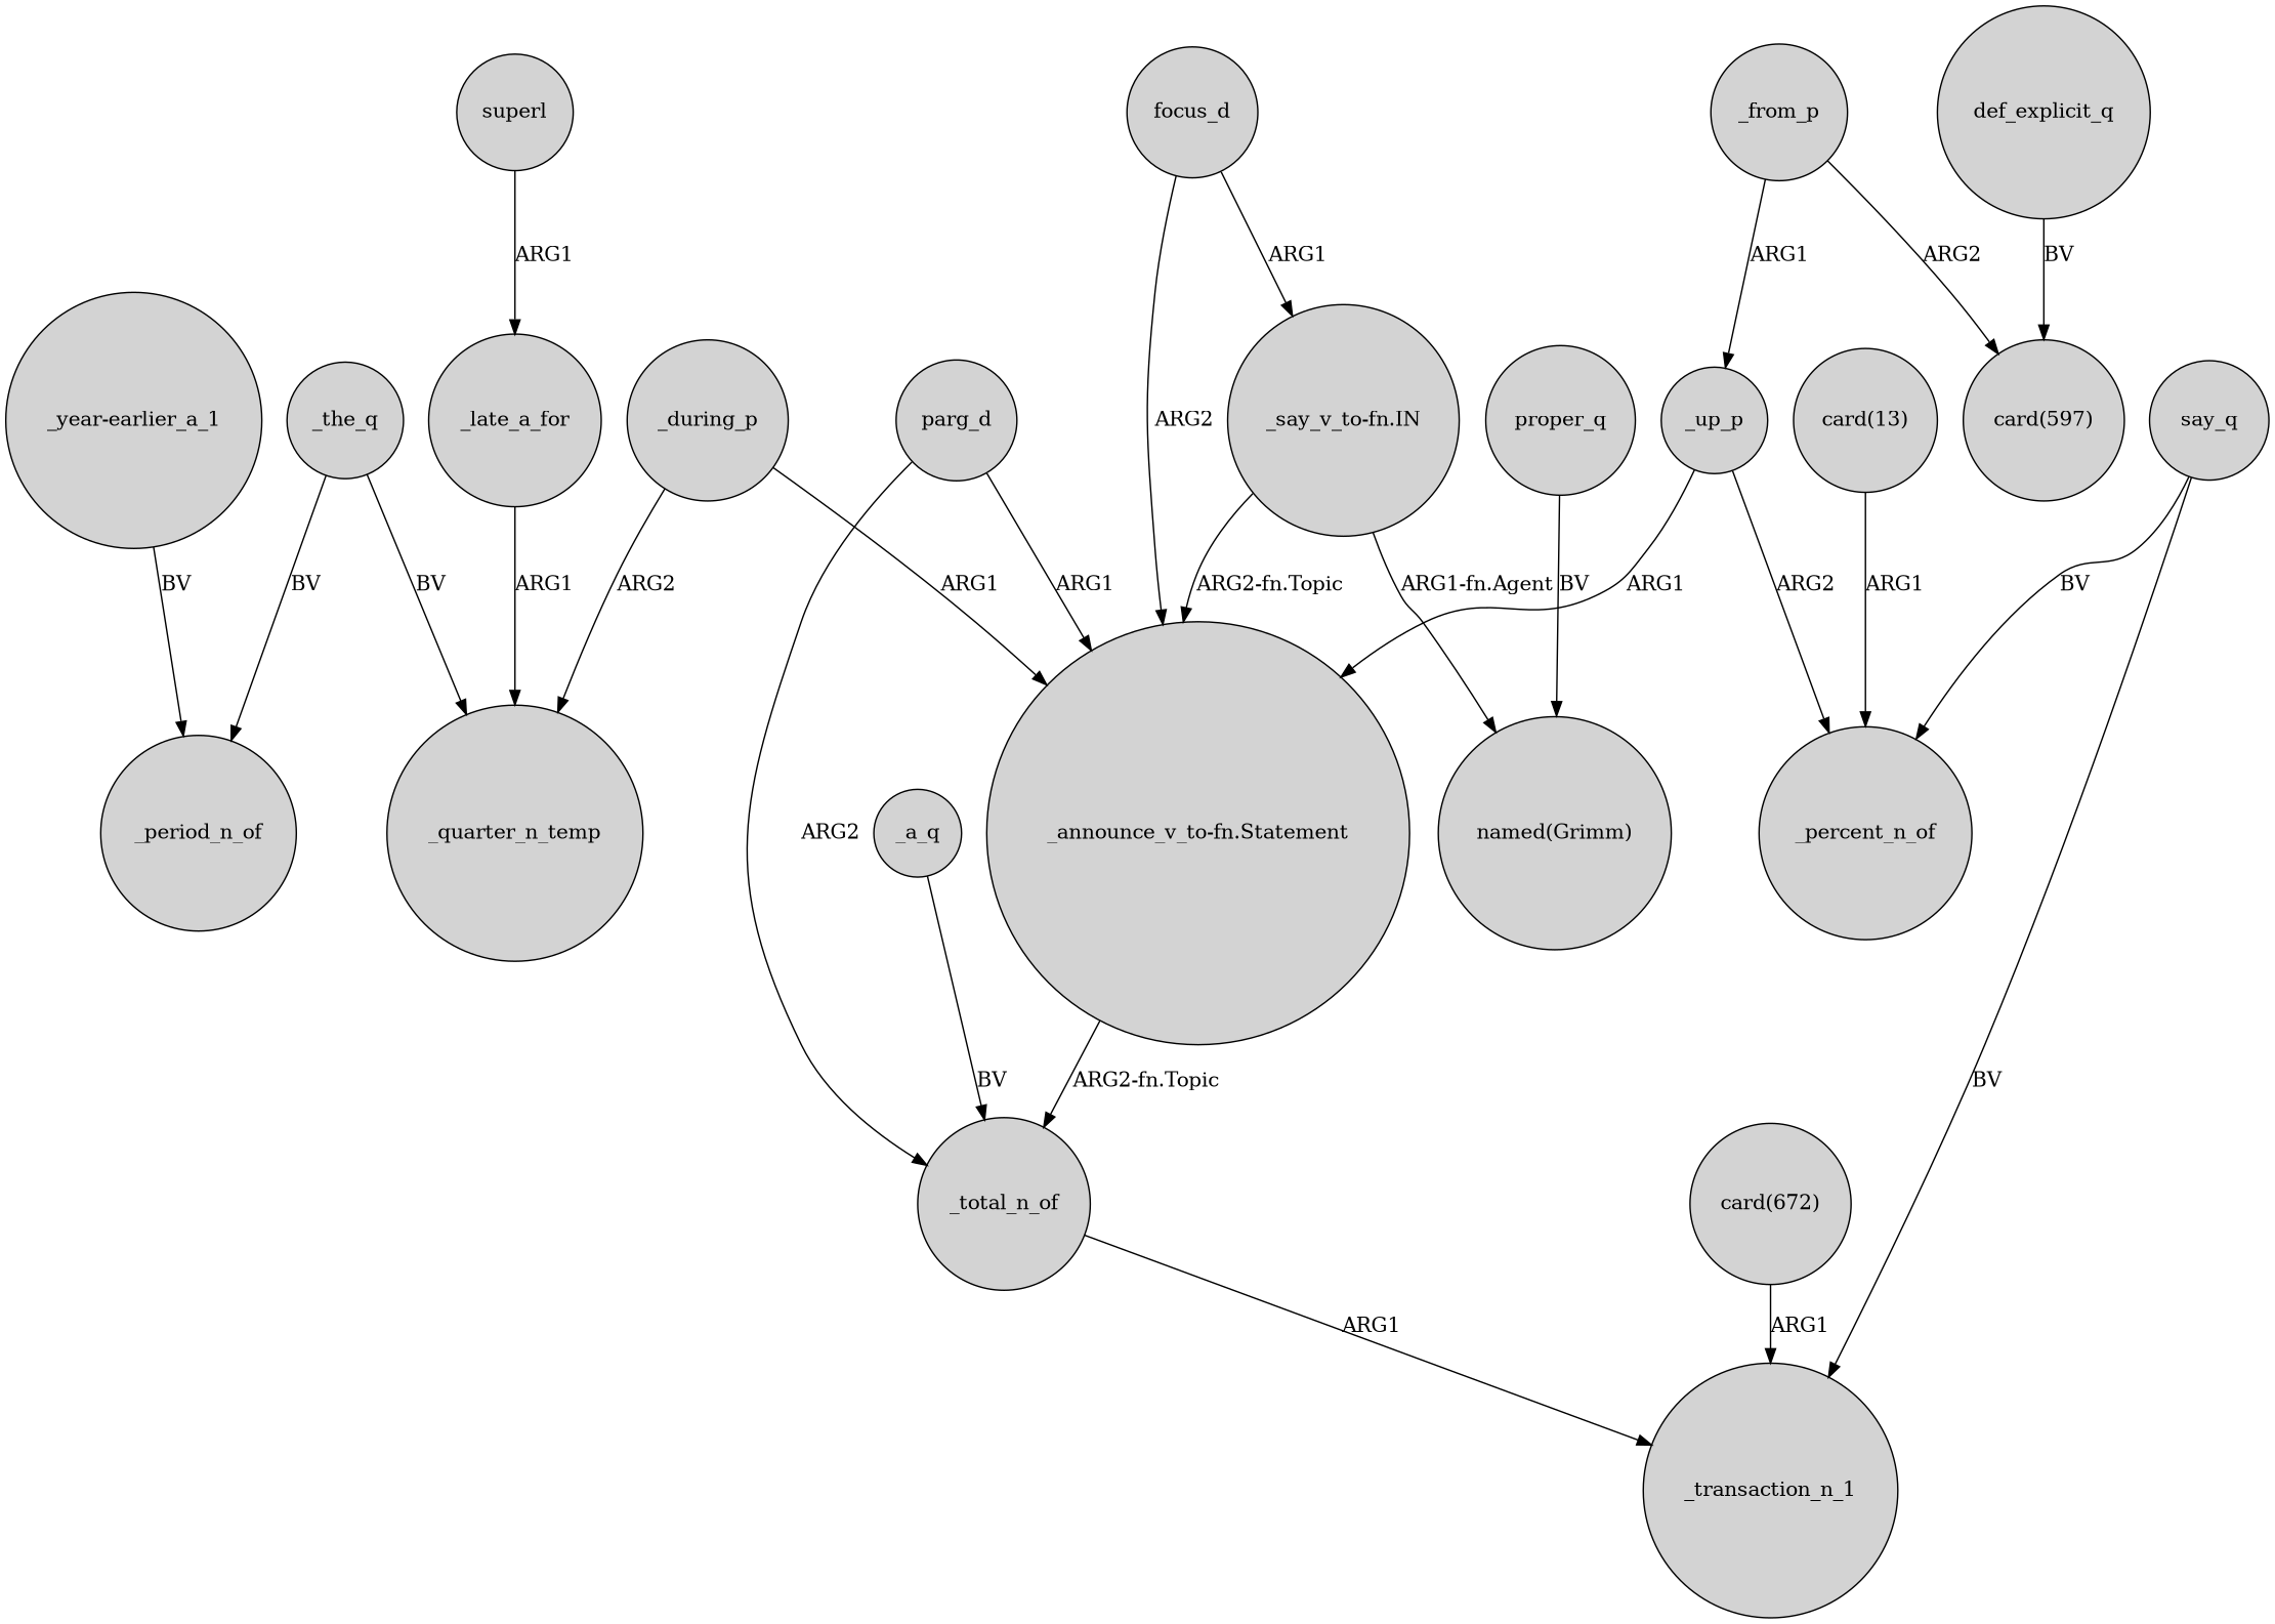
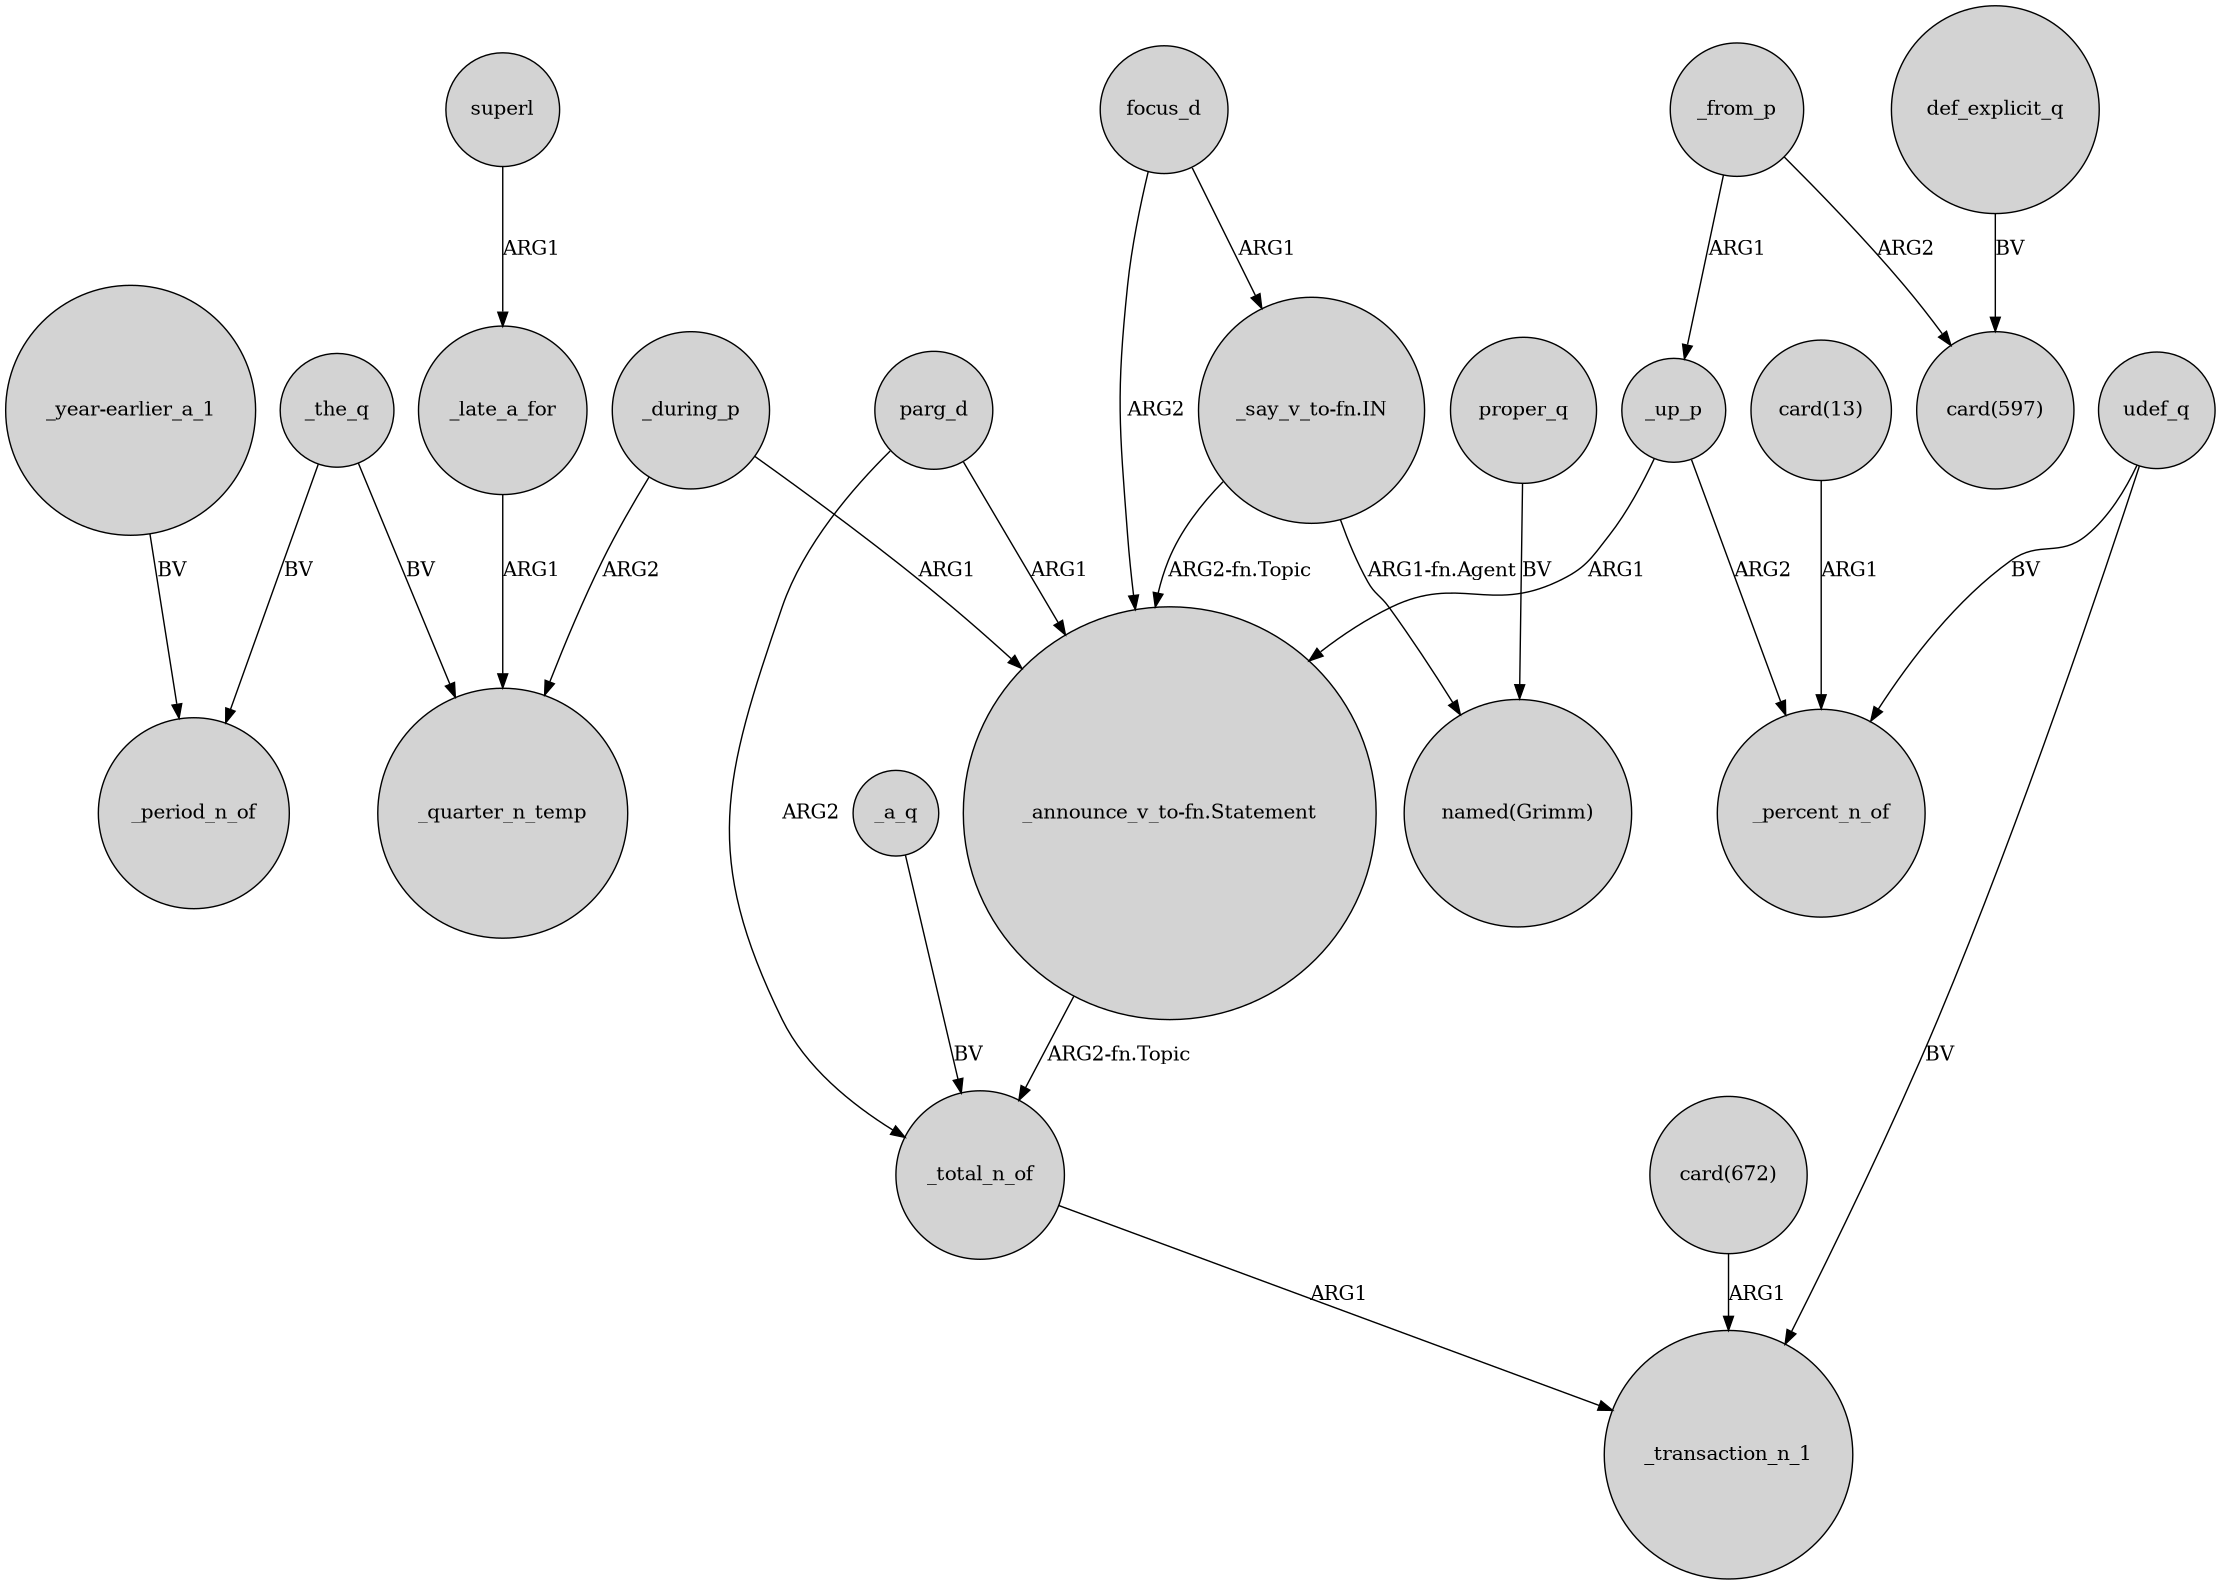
  digraph {
    node [shape=circle style=filled]
    "_year-earlier_a_1"
    _period_n_of
    _late_a_for
    _quarter_n_temp
    focus_d
    "_announce_v_to-fn.Statement"
    "_say_v_to-fn.IN"
    _total_n_of
    "named(Grimm)"
    _transaction_n_1
    def_explicit_q
    "card(597)"
    _the_q
    _up_p
    _percent_n_of
    superl
    _from_p
    proper_q
    _during_p
    parg_d
    "card(672)"
-   udef_q [label=say_q]
+   udef_q
    _a_q
    "card(13)"
    "_year-earlier_a_1" -> _period_n_of [label=BV]
    _late_a_for -> _quarter_n_temp [label=ARG1]
    focus_d -> "_announce_v_to-fn.Statement" [label=ARG2]
    focus_d -> "_say_v_to-fn.IN" [label=ARG1]
    "_announce_v_to-fn.Statement" -> _total_n_of [label="ARG2-fn.Topic"]
    "_say_v_to-fn.IN" -> "_announce_v_to-fn.Statement" [label="ARG2-fn.Topic"]
    "_say_v_to-fn.IN" -> "named(Grimm)" [label="ARG1-fn.Agent"]
    _total_n_of -> _transaction_n_1 [label=ARG1]
    def_explicit_q -> "card(597)" [label=BV]
    _the_q -> _period_n_of [label=BV]
    _the_q -> _quarter_n_temp [label=BV]
    _up_p -> "_announce_v_to-fn.Statement" [label=ARG1]
    _up_p -> _percent_n_of [label=ARG2]
    superl -> _late_a_for [label=ARG1]
    _from_p -> "card(597)" [label=ARG2]
    _from_p -> _up_p [label=ARG1]
    proper_q -> "named(Grimm)" [label=BV]
    _during_p -> _quarter_n_temp [label=ARG2]
    _during_p -> "_announce_v_to-fn.Statement" [label=ARG1]
    parg_d -> "_announce_v_to-fn.Statement" [label=ARG1]
    parg_d -> _total_n_of [label=ARG2]
    "card(672)" -> _transaction_n_1 [label=ARG1]
    udef_q -> _transaction_n_1 [label=BV]
    udef_q -> _percent_n_of [label=BV]
    _a_q -> _total_n_of [label=BV]
    "card(13)" -> _percent_n_of [label=ARG1]
  }
